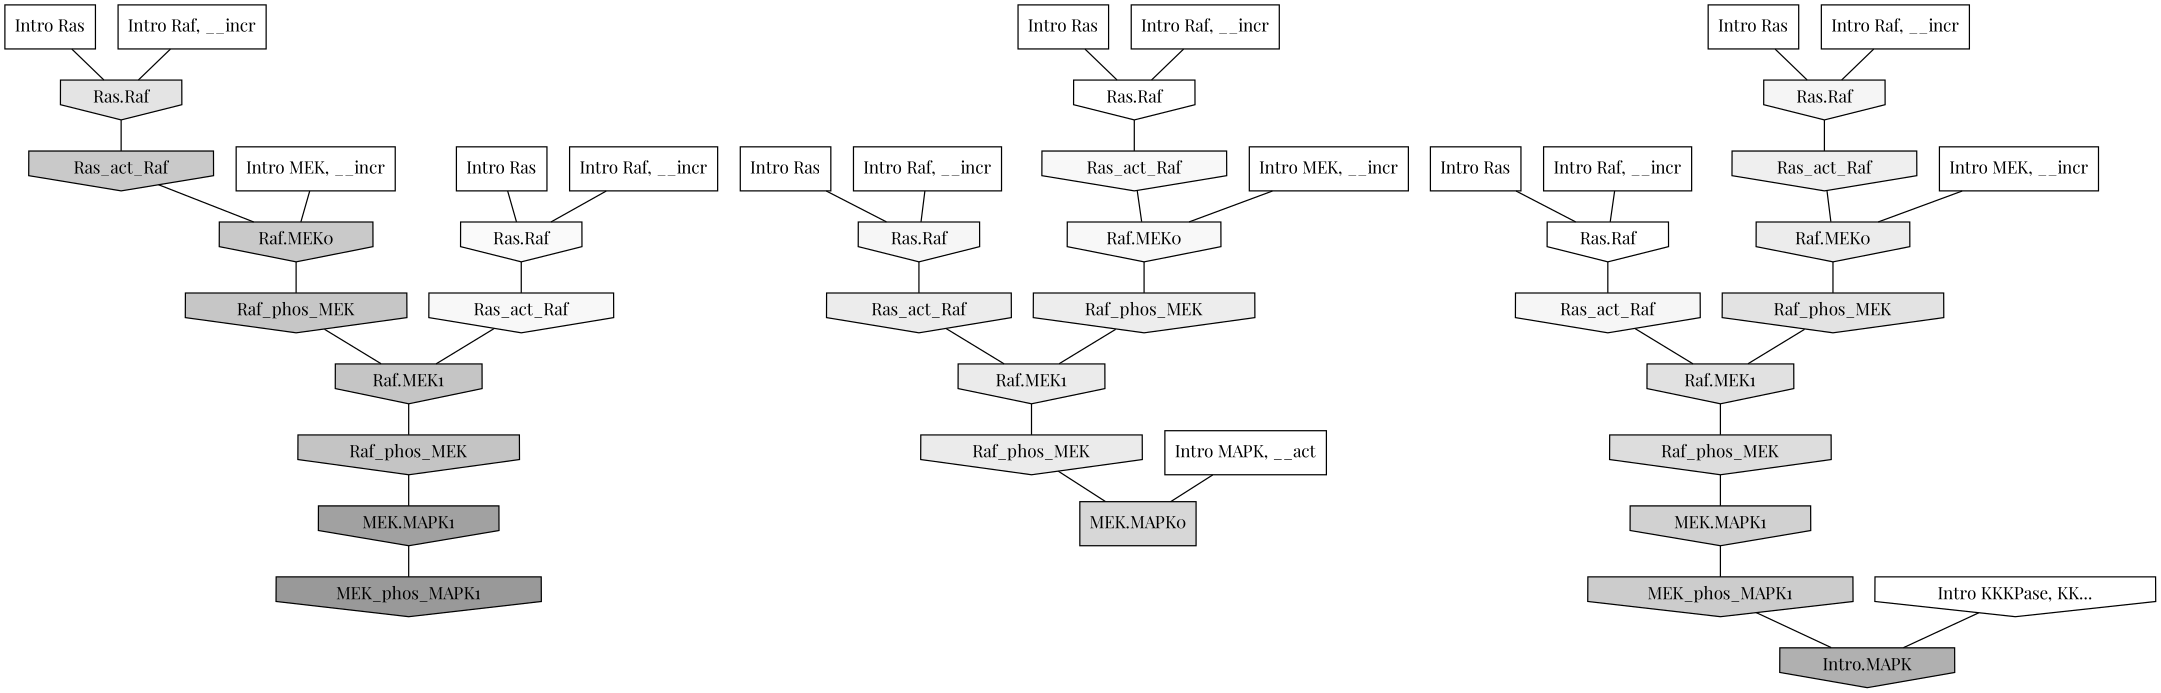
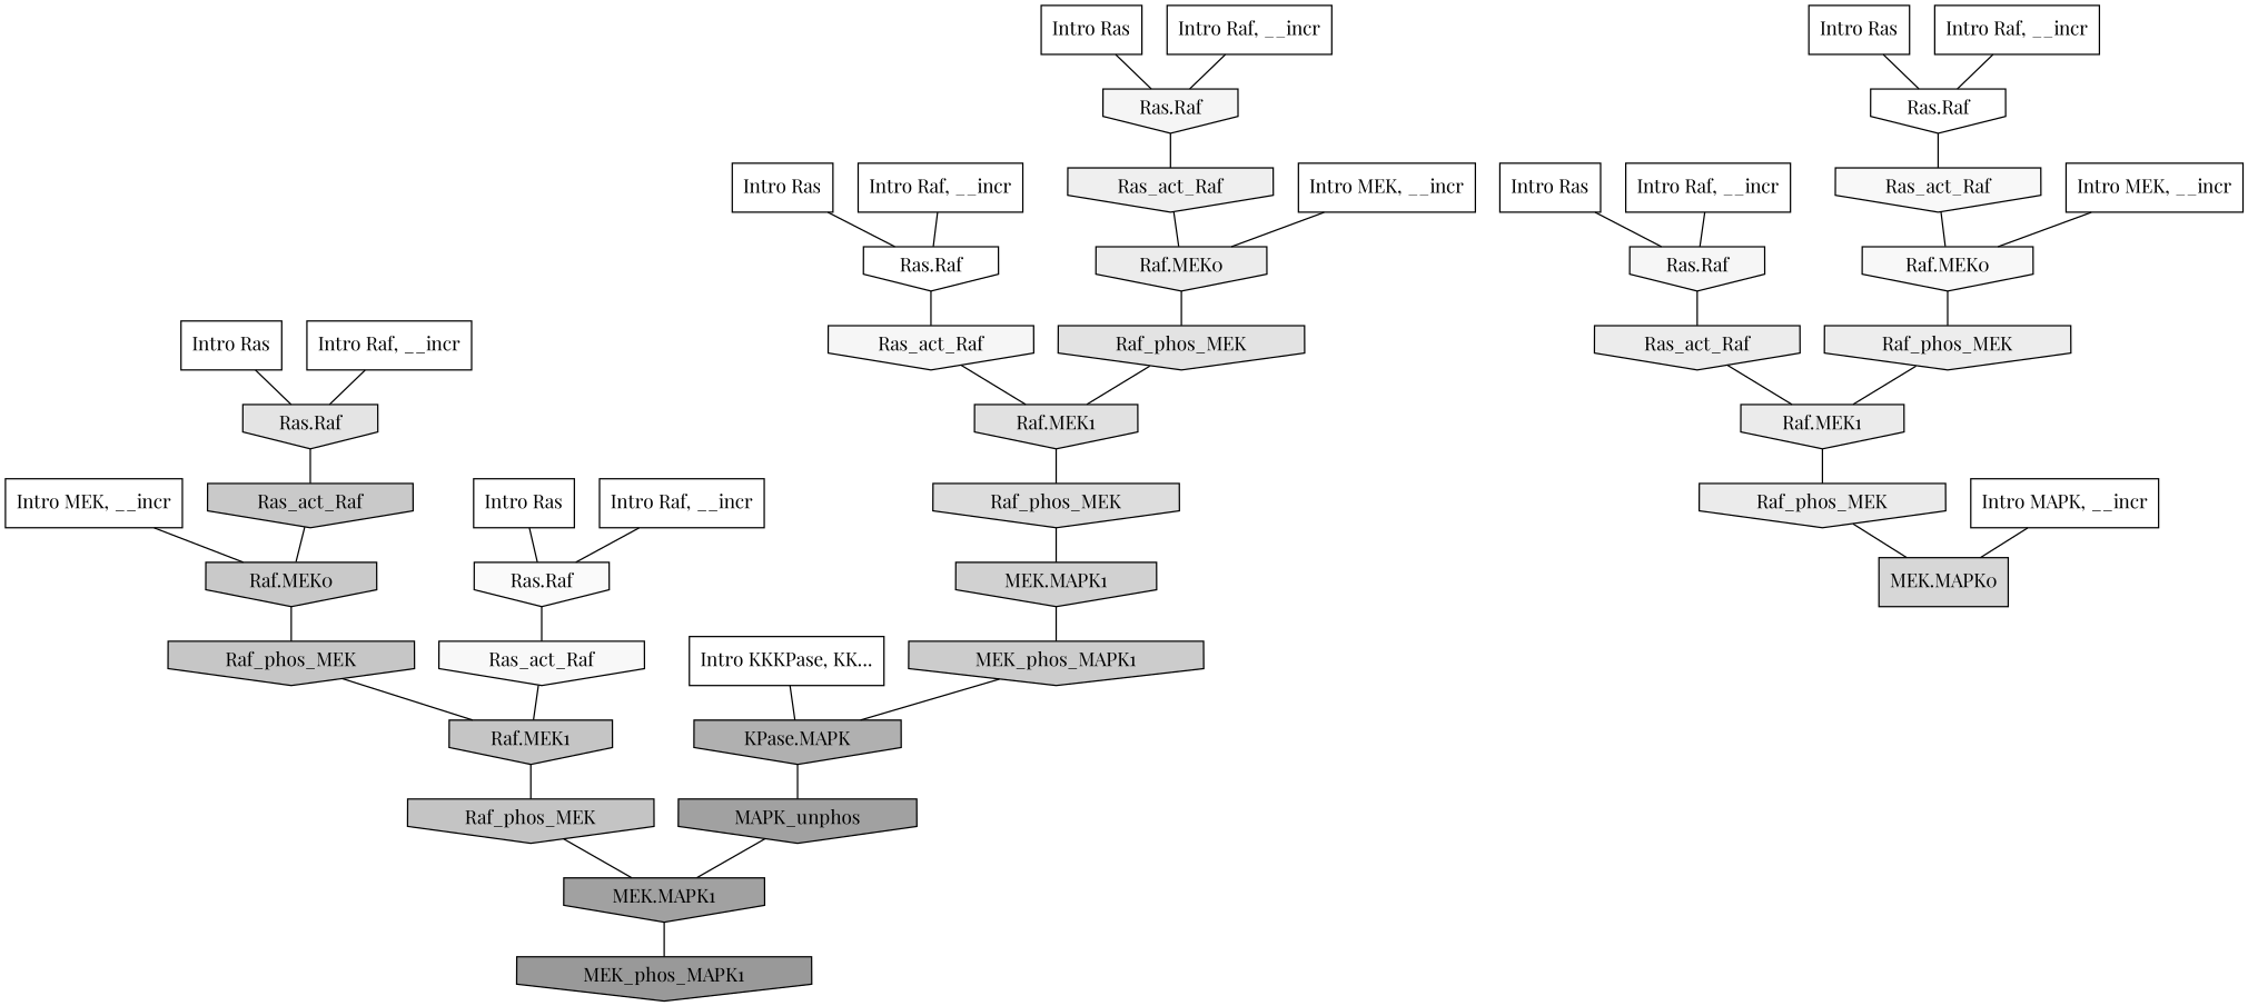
  digraph {
    fontname="Playfair Display"
    rankdir=TB
    ranksep=0.30
    node [fillcolor="0.000 0.000 1.000" fontname="Playfair Display" shape=invhouse style=filled]
    edge [color="0.000 0.000 0.000" dir=none fontname="Playfair Display"]
    n1 [label="Intro Ras" shape=rectangle]
    n2 [fillcolor="0.000 0.000 0.891" label="Ras.Raf"]
    n3 [fillcolor="0.000 0.000 0.788" label=Ras_act_Raf]
    n4 [label="Intro Ras" shape=rectangle]
    n5 [fillcolor="0.000 0.000 0.963" label="Ras.Raf"]
    n6 [fillcolor="0.000 0.000 0.922" label=Ras_act_Raf]
    n7 [label="Intro Ras" shape=rectangle]
    n8 [label="Ras.Raf"]
    n9 [fillcolor="0.000 0.000 0.964" label=Ras_act_Raf]
    n10 [label="Intro Ras" shape=rectangle]
    n11 [label="Ras.Raf"]
    n12 [fillcolor="0.000 0.000 0.971" label=Ras_act_Raf]
    n13 [label="Intro Ras" shape=rectangle]
    n14 [fillcolor="0.000 0.000 0.979" label="Ras.Raf"]
    n15 [fillcolor="0.000 0.000 0.972" label=Ras_act_Raf]
    n16 [label="Intro Ras" shape=rectangle]
    n17 [fillcolor="0.000 0.000 0.959" label="Ras.Raf"]
    n18 [fillcolor="0.000 0.000 0.935" label=Ras_act_Raf]
    n19 [label="Intro Raf, __incr" shape=rectangle]
    n20 [label="Intro Raf, __incr" shape=rectangle]
    n21 [label="Intro Raf, __incr" shape=rectangle]
    n22 [label="Intro Raf, __incr" shape=rectangle]
    n23 [label="Intro Raf, __incr" shape=rectangle]
    n24 [label="Intro Raf, __incr" shape=rectangle]
    n25 [label="Intro MEK, __incr" shape=rectangle]
    n26 [fillcolor="0.000 0.000 0.971" label="Raf.MEK0"]
    n27 [fillcolor="0.000 0.000 0.926" label=Raf_phos_MEK]
    n28 [label="Intro MEK, __incr" shape=rectangle]
    n29 [fillcolor="0.000 0.000 0.924" label="Raf.MEK0"]
    n30 [fillcolor="0.000 0.000 0.888" label=Raf_phos_MEK]
    n31 [label="Intro MEK, __incr" shape=rectangle]
    n32 [fillcolor="0.000 0.000 0.788" label="Raf.MEK0"]
    n33 [fillcolor="0.000 0.000 0.777" label=Raf_phos_MEK]
-   n34 [label="Intro MAPK, __act" shape=rectangle]
+   n34 [label="Intro MAPK, __incr" shape=rectangle]
    n35 [fillcolor="0.000 0.000 0.843" label="MEK.MAPK0" shape=box]
-   n36 [label="Intro KKKPase, KK..."]
-   n37 [fillcolor="0.000 0.000 0.690" label="Intro.MAPK"]
+   n36 [label="Intro KKKPase, KK..." shape=rectangle]
+   n37 [fillcolor="0.000 0.000 0.690" label="KPase.MAPK"]
+   n38 [fillcolor="0.000 0.000 0.632" label=MAPK_unphos]
    n39 [fillcolor="0.000 0.000 0.881" label="Raf.MEK1"]
    n40 [fillcolor="0.000 0.000 0.772" label="Raf.MEK1"]
    n41 [fillcolor="0.000 0.000 0.769" label=Raf_phos_MEK]
    n42 [fillcolor="0.000 0.000 0.921" label="Raf.MEK1"]
    n43 [fillcolor="0.000 0.000 0.864" label=Raf_phos_MEK]
    n44 [fillcolor="0.000 0.000 0.918" label=Raf_phos_MEK]
    n45 [fillcolor="0.000 0.000 0.819" label="MEK.MAPK1"]
    n46 [fillcolor="0.000 0.000 0.798" label=MEK_phos_MAPK1]
    n47 [fillcolor="0.000 0.000 0.632" label="MEK.MAPK1"]
    n48 [fillcolor="0.000 0.000 0.600" label=MEK_phos_MAPK1]
    n1 -> n2
    n2 -> n3
    n3 -> n32
    n4 -> n5
    n5 -> n6
    n6 -> n42
    n7 -> n8
    n8 -> n9
    n9 -> n39
    n10 -> n11
    n11 -> n12
    n12 -> n26
    n13 -> n14
    n14 -> n15
    n15 -> n40
    n16 -> n17
    n17 -> n18
    n18 -> n29
    n19 -> n5
    n20 -> n2
    n21 -> n11
    n22 -> n17
    n23 -> n14
    n24 -> n8
    n25 -> n26
    n26 -> n27
    n27 -> n42
    n28 -> n29
    n29 -> n30
    n30 -> n39
    n31 -> n32
    n32 -> n33
    n33 -> n40
    n34 -> n35
    n36 -> n37
+   n37 -> n38
+   n38 -> n47
    n39 -> n43
    n40 -> n41
    n41 -> n47
    n42 -> n44
    n43 -> n45
    n44 -> n35
    n45 -> n46
    n46 -> n37
    n47 -> n48
  }
